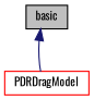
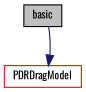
  digraph {
    fontname=Oswald
    node [fontname=Oswald fontsize=10 shape=record]
    n1 [color=black fillcolor=grey75 fontcolor=black height=0.2 label=basic style=filled width=0.4]
    n2 [color=red height=0.2 label=PDRDragModel width=0.4]
-   n1 -> n2 [color=midnightblue dir=back fontname=Oswald fontsize=10 labelfontname=FreeSans labelfontsize=10 style=solid]
+   n2 -> n1 [color=midnightblue dir=back fontname=Oswald fontsize=10 labelfontname=FreeSans labelfontsize=10 style=solid]
  }
